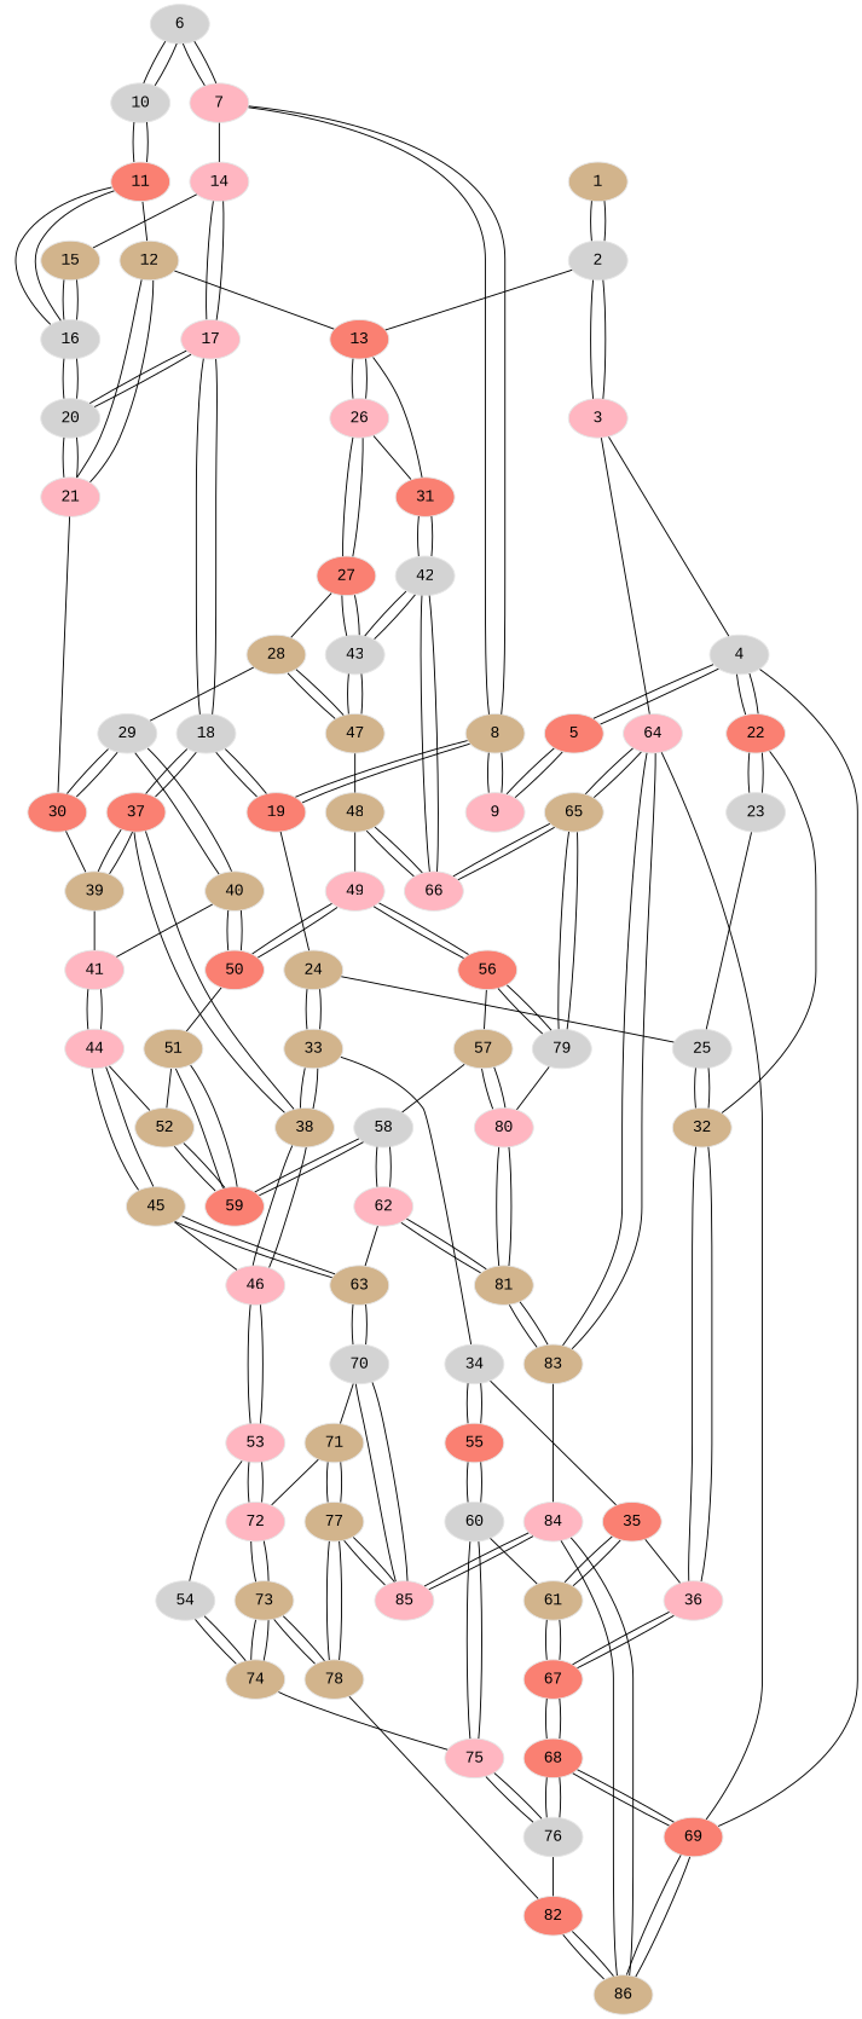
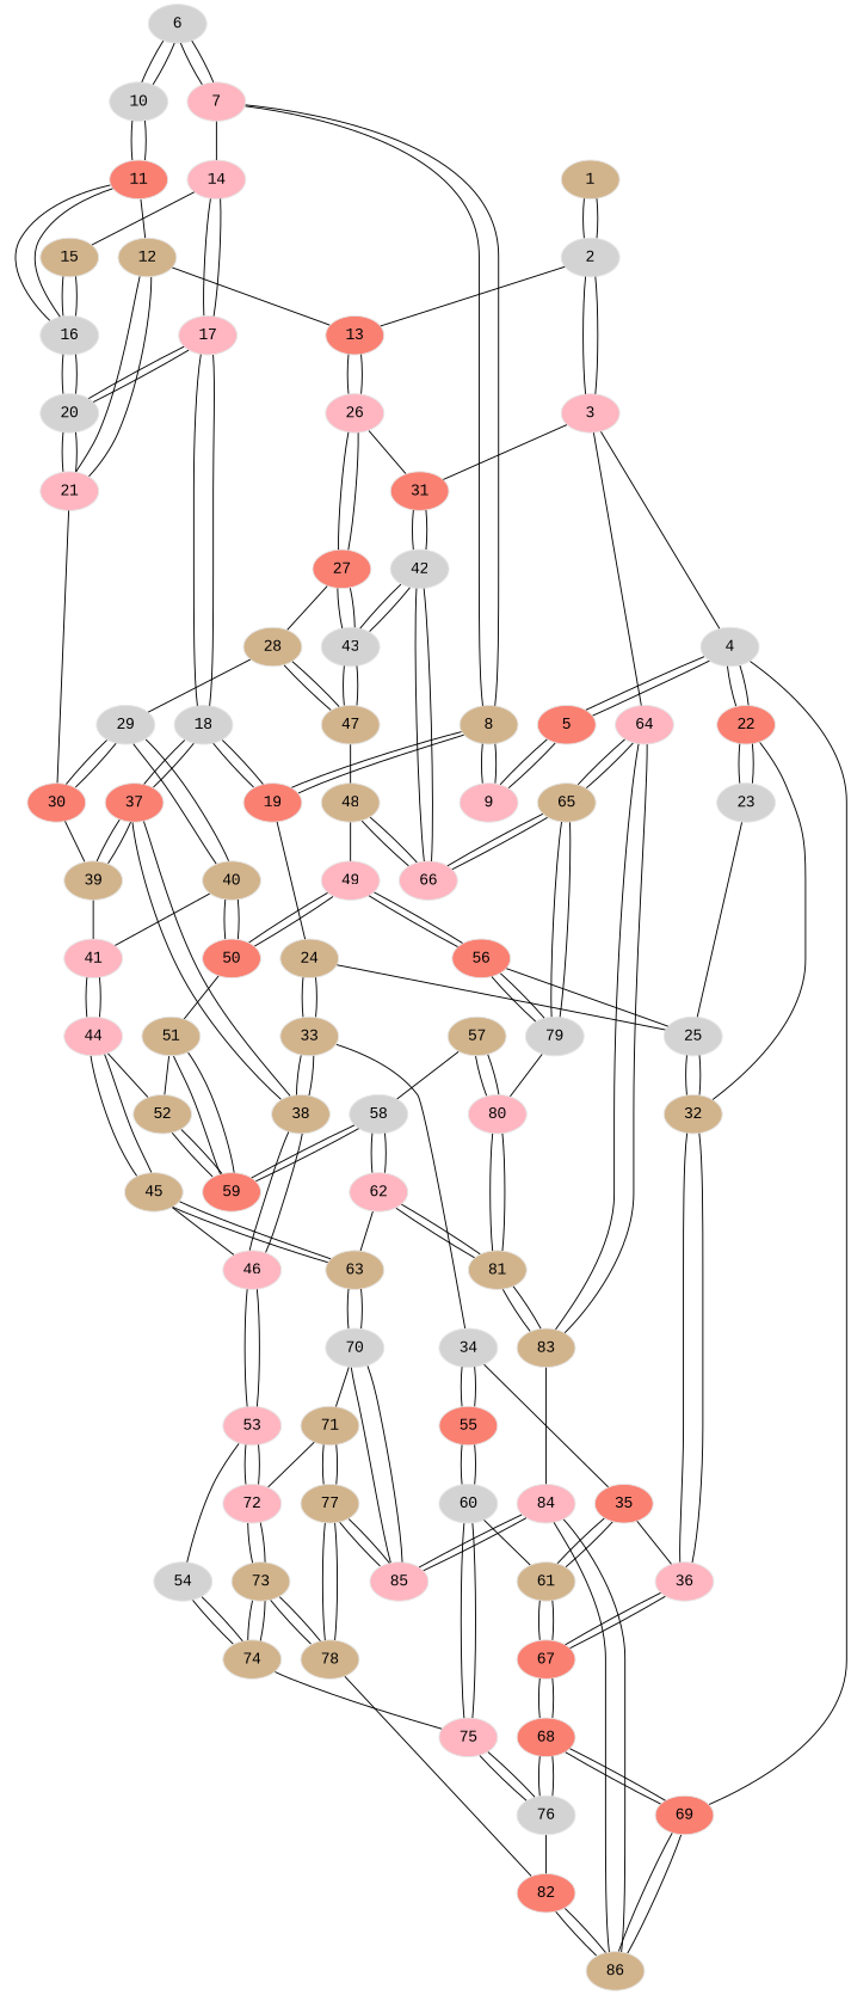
  graph {
    fontname="Liberation Mono"
    node [color=gray90 fillcolor=tan fontname="Liberation Mono" style=filled]
    edge [fontname="Liberation Mono"]
    2 [fillcolor=lightgrey]
    1
    3 [fillcolor=lightpink]
    13 [fillcolor=salmon]
    6 [fillcolor=lightgrey]
    7 [fillcolor=lightpink]
    10 [fillcolor=lightgrey]
    4 [fillcolor=lightgrey]
    31 [fillcolor=salmon]
    64 [fillcolor=lightpink]
    26 [fillcolor=lightpink]
    5 [fillcolor=salmon]
    22 [fillcolor=salmon]
    69 [fillcolor=salmon]
    42 [fillcolor=lightgrey]
    65
    83
    9 [fillcolor=lightpink]
    23 [fillcolor=lightgrey]
    32
    86
    8
    14 [fillcolor=lightpink]
    11 [fillcolor=salmon]
    19 [fillcolor=salmon]
    15
    17 [fillcolor=lightpink]
    24
    12
    16 [fillcolor=lightgrey]
    21 [fillcolor=lightpink]
    20 [fillcolor=lightgrey]
    30 [fillcolor=salmon]
    27 [fillcolor=salmon]
    18 [fillcolor=lightgrey]
    37 [fillcolor=salmon]
    39
    38
    25 [fillcolor=lightgrey]
    33
    36 [fillcolor=lightpink]
    34 [fillcolor=lightgrey]
    28
    43 [fillcolor=lightgrey]
    29 [fillcolor=lightgrey]
    47
    40
    48
    41 [fillcolor=lightpink]
    50 [fillcolor=salmon]
    66 [fillcolor=lightpink]
    67 [fillcolor=salmon]
    35 [fillcolor=salmon]
    55 [fillcolor=salmon]
    46 [fillcolor=lightpink]
    61
    60 [fillcolor=lightgrey]
    68 [fillcolor=salmon]
    53 [fillcolor=lightpink]
    44 [fillcolor=lightpink]
    51
    45
    52
    63
    59 [fillcolor=salmon]
    70 [fillcolor=lightgrey]
    54 [fillcolor=lightgrey]
    72 [fillcolor=lightpink]
    49 [fillcolor=lightpink]
    56 [fillcolor=salmon]
    57
    79 [fillcolor=lightgrey]
    74
    73
    75 [fillcolor=lightpink]
    58 [fillcolor=lightgrey]
    80 [fillcolor=lightpink]
    62 [fillcolor=lightpink]
    81
    76 [fillcolor=lightgrey]
    71
    85 [fillcolor=lightpink]
    84 [fillcolor=lightpink]
    82 [fillcolor=salmon]
    77
    78
    2 -- 3
    2 -- 3
    2 -- 13
    1 -- 2
    1 -- 2
    3 -- 4
-   13 -- 31
+   3 -- 31
    3 -- 64
    13 -- 26
    13 -- 26
    6 -- 7
    6 -- 7
    6 -- 10
    6 -- 10
    7 -- 8
    7 -- 8
    7 -- 14
    10 -- 11
    10 -- 11
    4 -- 5
    4 -- 5
    4 -- 22
    4 -- 22
    4 -- 69
    31 -- 42
    31 -- 42
-   64 -- 69
    64 -- 65
    64 -- 65
    64 -- 83
    64 -- 83
    26 -- 31
    26 -- 27
    26 -- 27
    5 -- 9
    5 -- 9
    22 -- 23
    22 -- 23
    22 -- 32
    69 -- 86
    69 -- 86
    42 -- 43
    42 -- 43
    42 -- 66
    42 -- 66
    65 -- 66
    65 -- 66
    65 -- 79
    65 -- 79
    83 -- 84
    23 -- 25
    32 -- 36
    32 -- 36
    8 -- 9
    8 -- 9
    8 -- 19
    8 -- 19
    14 -- 15
    14 -- 17
    14 -- 17
    11 -- 12
    11 -- 16
    11 -- 16
    19 -- 24
    15 -- 16
    15 -- 16
    17 -- 20
    17 -- 20
    17 -- 18
    17 -- 18
    24 -- 25
    24 -- 33
    24 -- 33
    12 -- 13
    12 -- 21
    12 -- 21
    16 -- 20
    16 -- 20
    21 -- 30
    20 -- 21
    20 -- 21
    30 -- 39
    27 -- 28
    27 -- 43
    27 -- 43
    18 -- 19
    18 -- 19
    18 -- 37
    18 -- 37
    37 -- 39
    37 -- 39
    37 -- 38
    37 -- 38
    39 -- 41
    38 -- 46
    38 -- 46
    25 -- 32
    25 -- 32
    33 -- 38
    33 -- 38
    33 -- 34
    36 -- 67
    36 -- 67
    34 -- 35
    34 -- 55
    34 -- 55
    28 -- 29
    28 -- 47
    28 -- 47
    43 -- 47
    43 -- 47
    29 -- 30
    29 -- 30
    29 -- 40
    29 -- 40
    47 -- 48
    40 -- 41
    40 -- 50
    40 -- 50
    48 -- 66
    48 -- 66
    48 -- 49
    41 -- 44
    41 -- 44
    50 -- 51
    67 -- 68
    67 -- 68
    35 -- 36
    35 -- 61
    35 -- 61
    55 -- 60
    55 -- 60
    46 -- 53
    46 -- 53
    61 -- 67
    61 -- 67
    60 -- 61
    60 -- 75
    60 -- 75
    68 -- 69
    68 -- 69
    68 -- 76
    68 -- 76
    53 -- 54
    53 -- 72
    53 -- 72
    44 -- 45
    44 -- 45
    44 -- 52
    51 -- 52
    51 -- 59
    51 -- 59
    45 -- 46
    45 -- 63
    45 -- 63
    52 -- 59
    52 -- 59
    63 -- 70
    63 -- 70
    70 -- 71
    70 -- 85
    70 -- 85
    54 -- 74
    54 -- 74
    72 -- 73
    72 -- 73
    49 -- 50
    49 -- 50
    49 -- 56
    49 -- 56
-   56 -- 57
+   56 -- 25
    56 -- 79
    56 -- 79
    57 -- 58
    57 -- 80
    57 -- 80
    79 -- 80
    74 -- 75
    73 -- 74
    73 -- 74
    73 -- 78
    73 -- 78
    75 -- 76
    75 -- 76
    58 -- 59
    58 -- 59
    58 -- 62
    58 -- 62
    80 -- 81
    80 -- 81
    62 -- 63
    62 -- 81
    62 -- 81
    81 -- 83
    81 -- 83
    76 -- 82
    71 -- 72
    71 -- 77
    71 -- 77
    84 -- 86
    84 -- 86
    84 -- 85
    84 -- 85
    82 -- 86
    82 -- 86
    77 -- 85
    77 -- 85
    77 -- 78
    77 -- 78
    78 -- 82
  }
